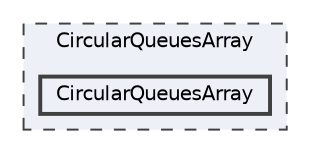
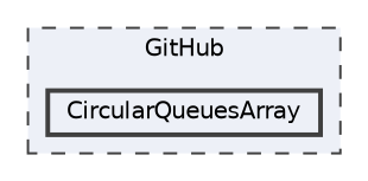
  digraph {
    compound=true
    n1 [color=grey25 fillcolor="#edf0f7" fontname=Helvetica fontsize=10 height=0.2 label=CircularQueuesArray shape=box style="filled,bold" width=0.4]
    subgraph cluster_1 {
      bgcolor="#edf0f7"
      fontname=Helvetica
      fontsize=10
-     label=CircularQueuesArray
+     label=GitHub
      pencolor=grey25
      style="filled,dashed"
      n1
    }
  }
